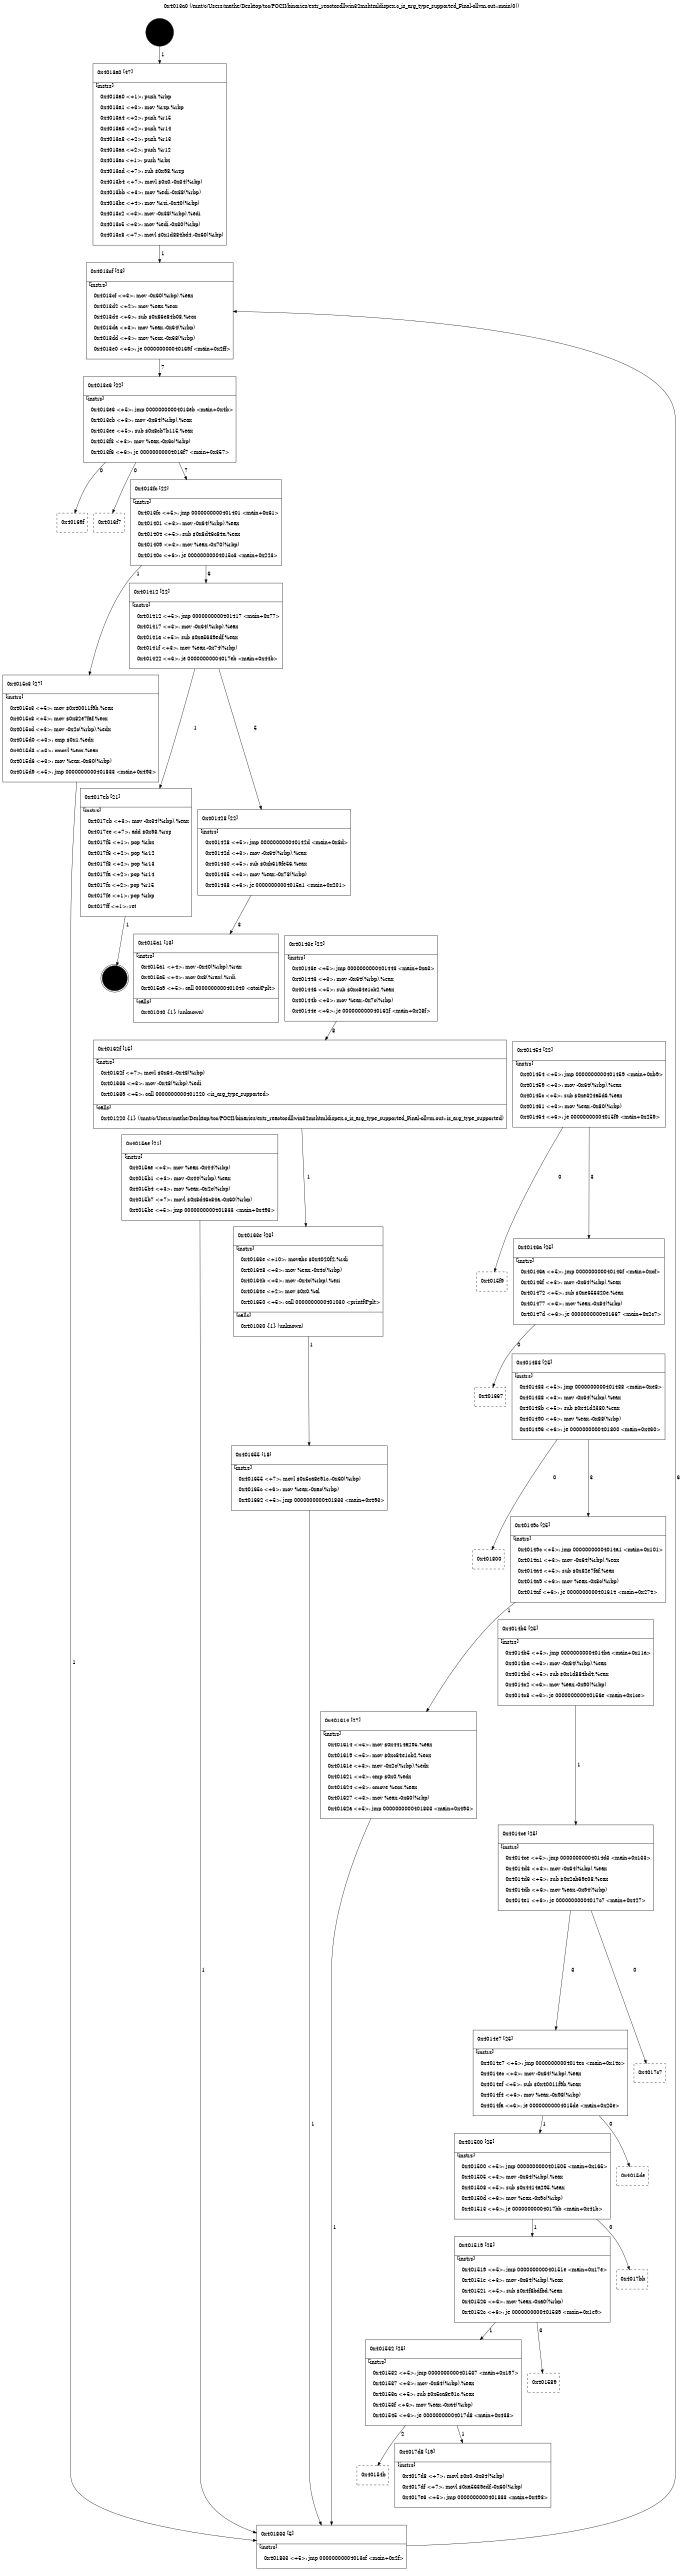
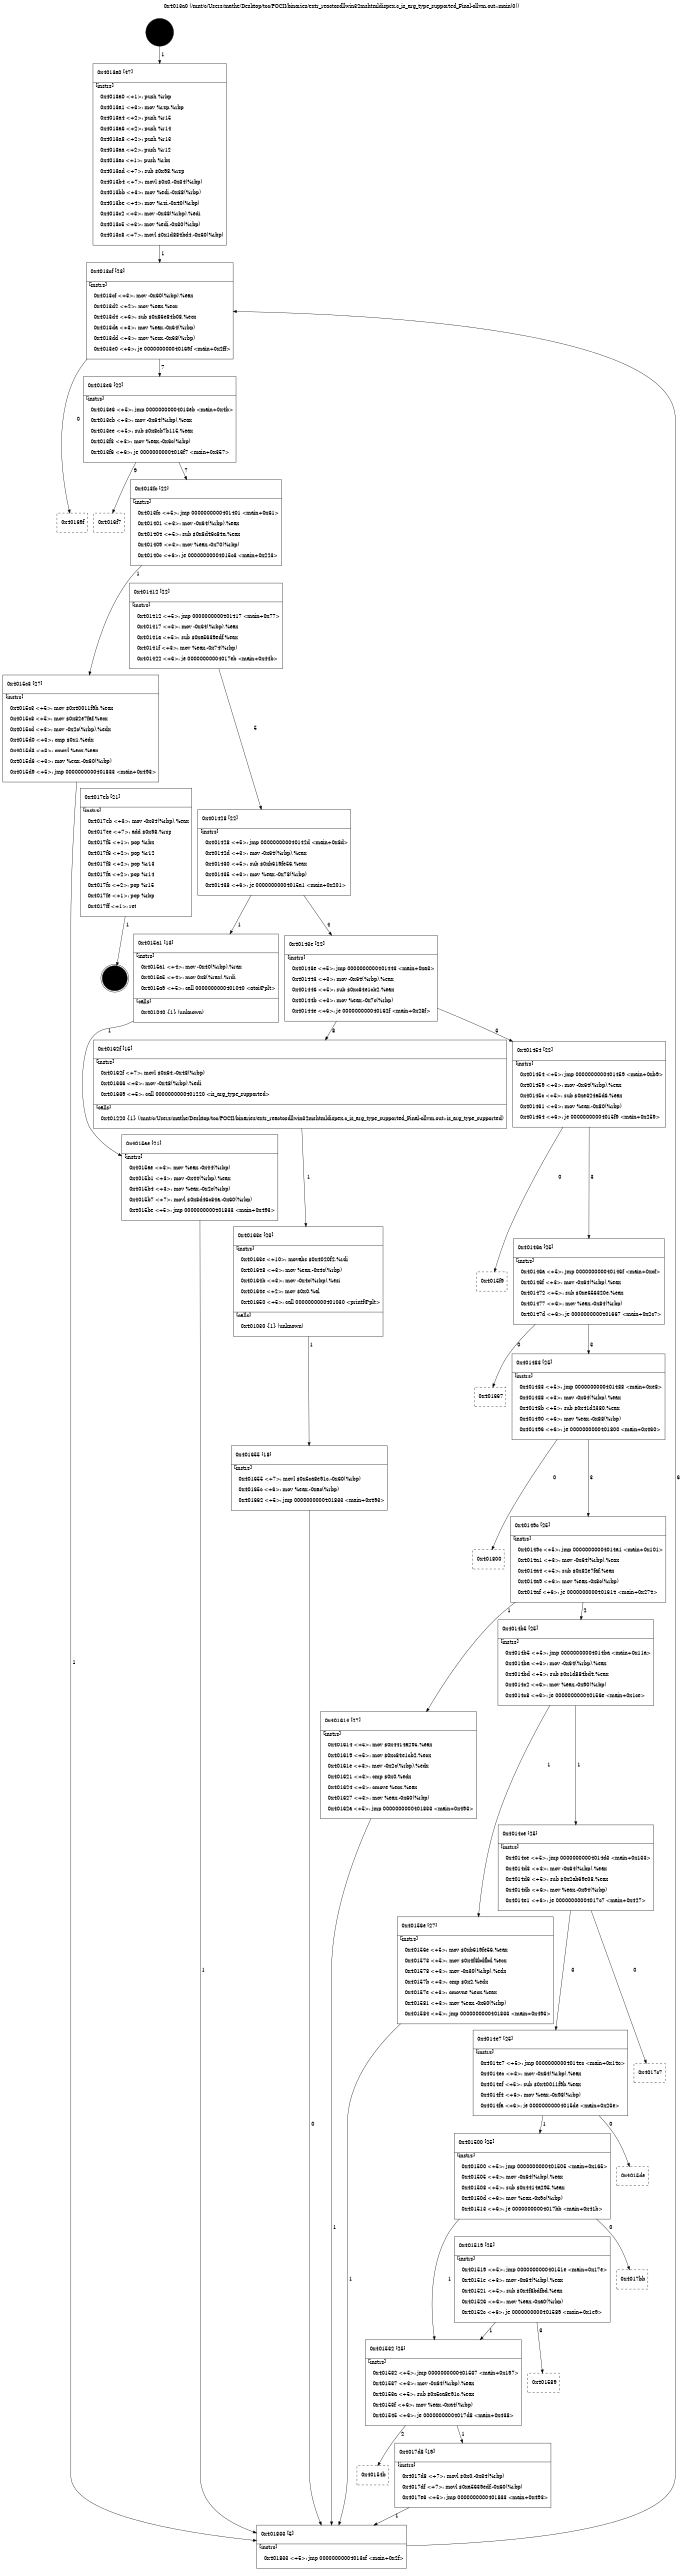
  digraph {
    label="0x4013a0 (/mnt/c/Users/mathe/Desktop/tcc/POCII/binaries/extr_reactosdllwin32mshtmldispex.c_is_arg_type_supported_Final-ollvm.out::main(0))"
    labelloc=t
    node [shape=record]
    Entry [fillcolor=black height=0.3 shape=circle style=filled width=0.3]
    n2 [label="{\n     0x4013a0 [47]\l\n     | [instrs]\l\n     &nbsp;&nbsp;0x4013a0 \<+1\>: push %rbp\l\n     &nbsp;&nbsp;0x4013a1 \<+3\>: mov %rsp,%rbp\l\n     &nbsp;&nbsp;0x4013a4 \<+2\>: push %r15\l\n     &nbsp;&nbsp;0x4013a6 \<+2\>: push %r14\l\n     &nbsp;&nbsp;0x4013a8 \<+2\>: push %r13\l\n     &nbsp;&nbsp;0x4013aa \<+2\>: push %r12\l\n     &nbsp;&nbsp;0x4013ac \<+1\>: push %rbx\l\n     &nbsp;&nbsp;0x4013ad \<+7\>: sub $0x98,%rsp\l\n     &nbsp;&nbsp;0x4013b4 \<+7\>: movl $0x0,-0x34(%rbp)\l\n     &nbsp;&nbsp;0x4013bb \<+3\>: mov %edi,-0x38(%rbp)\l\n     &nbsp;&nbsp;0x4013be \<+4\>: mov %rsi,-0x40(%rbp)\l\n     &nbsp;&nbsp;0x4013c2 \<+3\>: mov -0x38(%rbp),%edi\l\n     &nbsp;&nbsp;0x4013c5 \<+3\>: mov %edi,-0x30(%rbp)\l\n     &nbsp;&nbsp;0x4013c8 \<+7\>: movl $0x1d884bd4,-0x60(%rbp)\l\n  }"]
    n3 [label="{\n     0x4013cf [23]\l\n     | [instrs]\l\n     &nbsp;&nbsp;0x4013cf \<+3\>: mov -0x60(%rbp),%eax\l\n     &nbsp;&nbsp;0x4013d2 \<+2\>: mov %eax,%ecx\l\n     &nbsp;&nbsp;0x4013d4 \<+6\>: sub $0x86e84b08,%ecx\l\n     &nbsp;&nbsp;0x4013da \<+3\>: mov %eax,-0x64(%rbp)\l\n     &nbsp;&nbsp;0x4013dd \<+3\>: mov %ecx,-0x68(%rbp)\l\n     &nbsp;&nbsp;0x4013e0 \<+6\>: je 000000000040169f \<main+0x2ff\>\l\n  }"]
    n4 [label="{\n     0x40169f\l\n  }" style=dashed]
    n5 [label="{\n     0x4013e6 [22]\l\n     | [instrs]\l\n     &nbsp;&nbsp;0x4013e6 \<+5\>: jmp 00000000004013eb \<main+0x4b\>\l\n     &nbsp;&nbsp;0x4013eb \<+3\>: mov -0x64(%rbp),%eax\l\n     &nbsp;&nbsp;0x4013ee \<+5\>: sub $0x8cb7b115,%eax\l\n     &nbsp;&nbsp;0x4013f3 \<+3\>: mov %eax,-0x6c(%rbp)\l\n     &nbsp;&nbsp;0x4013f6 \<+6\>: je 00000000004016f7 \<main+0x357\>\l\n  }"]
    n6 [label="{\n     0x4016f7\l\n  }" style=dashed]
    n7 [label="{\n     0x4013fc [22]\l\n     | [instrs]\l\n     &nbsp;&nbsp;0x4013fc \<+5\>: jmp 0000000000401401 \<main+0x61\>\l\n     &nbsp;&nbsp;0x401401 \<+3\>: mov -0x64(%rbp),%eax\l\n     &nbsp;&nbsp;0x401404 \<+5\>: sub $0x8d46c84a,%eax\l\n     &nbsp;&nbsp;0x401409 \<+3\>: mov %eax,-0x70(%rbp)\l\n     &nbsp;&nbsp;0x40140c \<+6\>: je 00000000004015c3 \<main+0x223\>\l\n  }"]
    n8 [label="{\n     0x4015c3 [27]\l\n     | [instrs]\l\n     &nbsp;&nbsp;0x4015c3 \<+5\>: mov $0x40011f9b,%eax\l\n     &nbsp;&nbsp;0x4015c8 \<+5\>: mov $0x82e7faf,%ecx\l\n     &nbsp;&nbsp;0x4015cd \<+3\>: mov -0x2c(%rbp),%edx\l\n     &nbsp;&nbsp;0x4015d0 \<+3\>: cmp $0x1,%edx\l\n     &nbsp;&nbsp;0x4015d3 \<+3\>: cmovl %ecx,%eax\l\n     &nbsp;&nbsp;0x4015d6 \<+3\>: mov %eax,-0x60(%rbp)\l\n     &nbsp;&nbsp;0x4015d9 \<+5\>: jmp 0000000000401833 \<main+0x493\>\l\n  }"]
    n9 [label="{\n     0x401412 [22]\l\n     | [instrs]\l\n     &nbsp;&nbsp;0x401412 \<+5\>: jmp 0000000000401417 \<main+0x77\>\l\n     &nbsp;&nbsp;0x401417 \<+3\>: mov -0x64(%rbp),%eax\l\n     &nbsp;&nbsp;0x40141a \<+5\>: sub $0xa5639edf,%eax\l\n     &nbsp;&nbsp;0x40141f \<+3\>: mov %eax,-0x74(%rbp)\l\n     &nbsp;&nbsp;0x401422 \<+6\>: je 00000000004017eb \<main+0x44b\>\l\n  }"]
    Exit [fillcolor=black height=0.3 peripheries=2 shape=circle style=filled width=0.3]
    n11 [label="{\n     0x401833 [5]\l\n     | [instrs]\l\n     &nbsp;&nbsp;0x401833 \<+5\>: jmp 00000000004013cf \<main+0x2f\>\l\n  }"]
    n12 [label="{\n     0x4017eb [21]\l\n     | [instrs]\l\n     &nbsp;&nbsp;0x4017eb \<+3\>: mov -0x34(%rbp),%eax\l\n     &nbsp;&nbsp;0x4017ee \<+7\>: add $0x98,%rsp\l\n     &nbsp;&nbsp;0x4017f5 \<+1\>: pop %rbx\l\n     &nbsp;&nbsp;0x4017f6 \<+2\>: pop %r12\l\n     &nbsp;&nbsp;0x4017f8 \<+2\>: pop %r13\l\n     &nbsp;&nbsp;0x4017fa \<+2\>: pop %r14\l\n     &nbsp;&nbsp;0x4017fc \<+2\>: pop %r15\l\n     &nbsp;&nbsp;0x4017fe \<+1\>: pop %rbp\l\n     &nbsp;&nbsp;0x4017ff \<+1\>: ret\l\n  }"]
    n13 [label="{\n     0x401428 [22]\l\n     | [instrs]\l\n     &nbsp;&nbsp;0x401428 \<+5\>: jmp 000000000040142d \<main+0x8d\>\l\n     &nbsp;&nbsp;0x40142d \<+3\>: mov -0x64(%rbp),%eax\l\n     &nbsp;&nbsp;0x401430 \<+5\>: sub $0xb619fe56,%eax\l\n     &nbsp;&nbsp;0x401435 \<+3\>: mov %eax,-0x78(%rbp)\l\n     &nbsp;&nbsp;0x401438 \<+6\>: je 00000000004015a1 \<main+0x201\>\l\n  }"]
    n14 [label="{\n     0x40154b\l\n  }" style=dashed]
    n15 [label="{\n     0x4015a1 [13]\l\n     | [instrs]\l\n     &nbsp;&nbsp;0x4015a1 \<+4\>: mov -0x40(%rbp),%rax\l\n     &nbsp;&nbsp;0x4015a5 \<+4\>: mov 0x8(%rax),%rdi\l\n     &nbsp;&nbsp;0x4015a9 \<+5\>: call 0000000000401040 \<atoi@plt\>\l\n     | [calls]\l\n     &nbsp;&nbsp;0x401040 \{1\} (unknown)\l\n  }"]
    n16 [label="{\n     0x40143e [22]\l\n     | [instrs]\l\n     &nbsp;&nbsp;0x40143e \<+5\>: jmp 0000000000401443 \<main+0xa3\>\l\n     &nbsp;&nbsp;0x401443 \<+3\>: mov -0x64(%rbp),%eax\l\n     &nbsp;&nbsp;0x401446 \<+5\>: sub $0xc84e1cb2,%eax\l\n     &nbsp;&nbsp;0x40144b \<+3\>: mov %eax,-0x7c(%rbp)\l\n     &nbsp;&nbsp;0x40144e \<+6\>: je 000000000040162f \<main+0x28f\>\l\n  }"]
    n17 [label="{\n     0x4017d8 [19]\l\n     | [instrs]\l\n     &nbsp;&nbsp;0x4017d8 \<+7\>: movl $0x0,-0x34(%rbp)\l\n     &nbsp;&nbsp;0x4017df \<+7\>: movl $0xa5639edf,-0x60(%rbp)\l\n     &nbsp;&nbsp;0x4017e6 \<+5\>: jmp 0000000000401833 \<main+0x493\>\l\n  }"]
    n18 [label="{\n     0x4015ae [21]\l\n     | [instrs]\l\n     &nbsp;&nbsp;0x4015ae \<+3\>: mov %eax,-0x44(%rbp)\l\n     &nbsp;&nbsp;0x4015b1 \<+3\>: mov -0x44(%rbp),%eax\l\n     &nbsp;&nbsp;0x4015b4 \<+3\>: mov %eax,-0x2c(%rbp)\l\n     &nbsp;&nbsp;0x4015b7 \<+7\>: movl $0x8d46c84a,-0x60(%rbp)\l\n     &nbsp;&nbsp;0x4015be \<+5\>: jmp 0000000000401833 \<main+0x493\>\l\n  }"]
    n19 [label="{\n     0x40162f [15]\l\n     | [instrs]\l\n     &nbsp;&nbsp;0x40162f \<+7\>: movl $0x64,-0x48(%rbp)\l\n     &nbsp;&nbsp;0x401636 \<+3\>: mov -0x48(%rbp),%edi\l\n     &nbsp;&nbsp;0x401639 \<+5\>: call 0000000000401220 \<is_arg_type_supported\>\l\n     | [calls]\l\n     &nbsp;&nbsp;0x401220 \{1\} (/mnt/c/Users/mathe/Desktop/tcc/POCII/binaries/extr_reactosdllwin32mshtmldispex.c_is_arg_type_supported_Final-ollvm.out::is_arg_type_supported)\l\n  }"]
    n20 [label="{\n     0x401454 [22]\l\n     | [instrs]\l\n     &nbsp;&nbsp;0x401454 \<+5\>: jmp 0000000000401459 \<main+0xb9\>\l\n     &nbsp;&nbsp;0x401459 \<+3\>: mov -0x64(%rbp),%eax\l\n     &nbsp;&nbsp;0x40145c \<+5\>: sub $0xe324a5d6,%eax\l\n     &nbsp;&nbsp;0x401461 \<+3\>: mov %eax,-0x80(%rbp)\l\n     &nbsp;&nbsp;0x401464 \<+6\>: je 00000000004015f9 \<main+0x259\>\l\n  }"]
    n21 [label="{\n     0x401532 [25]\l\n     | [instrs]\l\n     &nbsp;&nbsp;0x401532 \<+5\>: jmp 0000000000401537 \<main+0x197\>\l\n     &nbsp;&nbsp;0x401537 \<+3\>: mov -0x64(%rbp),%eax\l\n     &nbsp;&nbsp;0x40153a \<+5\>: sub $0x5ca8e91c,%eax\l\n     &nbsp;&nbsp;0x40153f \<+6\>: mov %eax,-0xa4(%rbp)\l\n     &nbsp;&nbsp;0x401545 \<+6\>: je 00000000004017d8 \<main+0x438\>\l\n  }"]
    n22 [label="{\n     0x40163e [23]\l\n     | [instrs]\l\n     &nbsp;&nbsp;0x40163e \<+10\>: movabs $0x4020f2,%rdi\l\n     &nbsp;&nbsp;0x401648 \<+3\>: mov %eax,-0x4c(%rbp)\l\n     &nbsp;&nbsp;0x40164b \<+3\>: mov -0x4c(%rbp),%esi\l\n     &nbsp;&nbsp;0x40164e \<+2\>: mov $0x0,%al\l\n     &nbsp;&nbsp;0x401650 \<+5\>: call 0000000000401030 \<printf@plt\>\l\n     | [calls]\l\n     &nbsp;&nbsp;0x401030 \{1\} (unknown)\l\n  }"]
    n23 [label="{\n     0x4015f9\l\n  }" style=dashed]
    n24 [label="{\n     0x40146a [25]\l\n     | [instrs]\l\n     &nbsp;&nbsp;0x40146a \<+5\>: jmp 000000000040146f \<main+0xcf\>\l\n     &nbsp;&nbsp;0x40146f \<+3\>: mov -0x64(%rbp),%eax\l\n     &nbsp;&nbsp;0x401472 \<+5\>: sub $0xe656320e,%eax\l\n     &nbsp;&nbsp;0x401477 \<+6\>: mov %eax,-0x84(%rbp)\l\n     &nbsp;&nbsp;0x40147d \<+6\>: je 0000000000401667 \<main+0x2c7\>\l\n  }"]
    n25 [label="{\n     0x401589\l\n  }" style=dashed]
    n26 [label="{\n     0x401655 [18]\l\n     | [instrs]\l\n     &nbsp;&nbsp;0x401655 \<+7\>: movl $0x5ca8e91c,-0x60(%rbp)\l\n     &nbsp;&nbsp;0x40165c \<+6\>: mov %eax,-0xac(%rbp)\l\n     &nbsp;&nbsp;0x401662 \<+5\>: jmp 0000000000401833 \<main+0x493\>\l\n  }"]
    n27 [label="{\n     0x401667\l\n  }" style=dashed]
    n28 [label="{\n     0x401483 [25]\l\n     | [instrs]\l\n     &nbsp;&nbsp;0x401483 \<+5\>: jmp 0000000000401488 \<main+0xe8\>\l\n     &nbsp;&nbsp;0x401488 \<+3\>: mov -0x64(%rbp),%eax\l\n     &nbsp;&nbsp;0x40148b \<+5\>: sub $0x41d2380,%eax\l\n     &nbsp;&nbsp;0x401490 \<+6\>: mov %eax,-0x88(%rbp)\l\n     &nbsp;&nbsp;0x401496 \<+6\>: je 0000000000401800 \<main+0x460\>\l\n  }"]
    n29 [label="{\n     0x401519 [25]\l\n     | [instrs]\l\n     &nbsp;&nbsp;0x401519 \<+5\>: jmp 000000000040151e \<main+0x17e\>\l\n     &nbsp;&nbsp;0x40151e \<+3\>: mov -0x64(%rbp),%eax\l\n     &nbsp;&nbsp;0x401521 \<+5\>: sub $0x4f8bdfbd,%eax\l\n     &nbsp;&nbsp;0x401526 \<+6\>: mov %eax,-0xa0(%rbp)\l\n     &nbsp;&nbsp;0x40152c \<+6\>: je 0000000000401589 \<main+0x1e9\>\l\n  }"]
    n30 [label="{\n     0x401800\l\n  }" style=dashed]
    n31 [label="{\n     0x40149c [25]\l\n     | [instrs]\l\n     &nbsp;&nbsp;0x40149c \<+5\>: jmp 00000000004014a1 \<main+0x101\>\l\n     &nbsp;&nbsp;0x4014a1 \<+3\>: mov -0x64(%rbp),%eax\l\n     &nbsp;&nbsp;0x4014a4 \<+5\>: sub $0x82e7faf,%eax\l\n     &nbsp;&nbsp;0x4014a9 \<+6\>: mov %eax,-0x8c(%rbp)\l\n     &nbsp;&nbsp;0x4014af \<+6\>: je 0000000000401614 \<main+0x274\>\l\n  }"]
    n32 [label="{\n     0x4017bb\l\n  }" style=dashed]
    n33 [label="{\n     0x401614 [27]\l\n     | [instrs]\l\n     &nbsp;&nbsp;0x401614 \<+5\>: mov $0x4414a295,%eax\l\n     &nbsp;&nbsp;0x401619 \<+5\>: mov $0xc84e1cb2,%ecx\l\n     &nbsp;&nbsp;0x40161e \<+3\>: mov -0x2c(%rbp),%edx\l\n     &nbsp;&nbsp;0x401621 \<+3\>: cmp $0x0,%edx\l\n     &nbsp;&nbsp;0x401624 \<+3\>: cmove %ecx,%eax\l\n     &nbsp;&nbsp;0x401627 \<+3\>: mov %eax,-0x60(%rbp)\l\n     &nbsp;&nbsp;0x40162a \<+5\>: jmp 0000000000401833 \<main+0x493\>\l\n  }"]
    n34 [label="{\n     0x4014b5 [25]\l\n     | [instrs]\l\n     &nbsp;&nbsp;0x4014b5 \<+5\>: jmp 00000000004014ba \<main+0x11a\>\l\n     &nbsp;&nbsp;0x4014ba \<+3\>: mov -0x64(%rbp),%eax\l\n     &nbsp;&nbsp;0x4014bd \<+5\>: sub $0x1d884bd4,%eax\l\n     &nbsp;&nbsp;0x4014c2 \<+6\>: mov %eax,-0x90(%rbp)\l\n     &nbsp;&nbsp;0x4014c8 \<+6\>: je 000000000040156e \<main+0x1ce\>\l\n  }"]
    n35 [label="{\n     0x401500 [25]\l\n     | [instrs]\l\n     &nbsp;&nbsp;0x401500 \<+5\>: jmp 0000000000401505 \<main+0x165\>\l\n     &nbsp;&nbsp;0x401505 \<+3\>: mov -0x64(%rbp),%eax\l\n     &nbsp;&nbsp;0x401508 \<+5\>: sub $0x4414a295,%eax\l\n     &nbsp;&nbsp;0x40150d \<+6\>: mov %eax,-0x9c(%rbp)\l\n     &nbsp;&nbsp;0x401513 \<+6\>: je 00000000004017bb \<main+0x41b\>\l\n  }"]
+   n36 [label="{\n     0x40156e [27]\l\n     | [instrs]\l\n     &nbsp;&nbsp;0x40156e \<+5\>: mov $0xb619fe56,%eax\l\n     &nbsp;&nbsp;0x401573 \<+5\>: mov $0x4f8bdfbd,%ecx\l\n     &nbsp;&nbsp;0x401578 \<+3\>: mov -0x30(%rbp),%edx\l\n     &nbsp;&nbsp;0x40157b \<+3\>: cmp $0x2,%edx\l\n     &nbsp;&nbsp;0x40157e \<+3\>: cmovne %ecx,%eax\l\n     &nbsp;&nbsp;0x401581 \<+3\>: mov %eax,-0x60(%rbp)\l\n     &nbsp;&nbsp;0x401584 \<+5\>: jmp 0000000000401833 \<main+0x493\>\l\n  }"]
    n37 [label="{\n     0x4014ce [25]\l\n     | [instrs]\l\n     &nbsp;&nbsp;0x4014ce \<+5\>: jmp 00000000004014d3 \<main+0x133\>\l\n     &nbsp;&nbsp;0x4014d3 \<+3\>: mov -0x64(%rbp),%eax\l\n     &nbsp;&nbsp;0x4014d6 \<+5\>: sub $0x2ab69e08,%eax\l\n     &nbsp;&nbsp;0x4014db \<+6\>: mov %eax,-0x94(%rbp)\l\n     &nbsp;&nbsp;0x4014e1 \<+6\>: je 00000000004017c7 \<main+0x427\>\l\n  }"]
    n38 [label="{\n     0x4015de\l\n  }" style=dashed]
    n39 [label="{\n     0x4014e7 [25]\l\n     | [instrs]\l\n     &nbsp;&nbsp;0x4014e7 \<+5\>: jmp 00000000004014ec \<main+0x14c\>\l\n     &nbsp;&nbsp;0x4014ec \<+3\>: mov -0x64(%rbp),%eax\l\n     &nbsp;&nbsp;0x4014ef \<+5\>: sub $0x40011f9b,%eax\l\n     &nbsp;&nbsp;0x4014f4 \<+6\>: mov %eax,-0x98(%rbp)\l\n     &nbsp;&nbsp;0x4014fa \<+6\>: je 00000000004015de \<main+0x23e\>\l\n  }"]
    n40 [label="{\n     0x4017c7\l\n  }" style=dashed]
    Entry -> n2 [label=" 1"]
    n2 -> n3 [label=" 1"]
-   n5 -> n4 [label=" 0"]
+   n3 -> n4 [label=" 0"]
    n3 -> n5 [label=" 7"]
-   n5 -> n6 [label=" 0"]
+   n5 -> n6 [label=" 9"]
    n5 -> n7 [label=" 7"]
    n7 -> n8 [label=" 1"]
-   n7 -> n9 [label=" 6"]
    n8 -> n11 [label=" 1"]
-   n9 -> n12 [label=" 1"]
    n9 -> n13 [label=" 5"]
    n11 -> n3 [label=" 6"]
    n12 -> Exit [label=" 1"]
-   n13 -> n15 [label=" 3"]
+   n13 -> n15 [label=" 1"]
+   n13 -> n16 [label=" 4"]
+   n15 -> n18 [label=" 1"]
    n16 -> n19 [label=" 8"]
+   n16 -> n20 [label=" 3"]
+   n17 -> n11 [label=" 1"]
    n18 -> n11 [label=" 1"]
    n19 -> n22 [label=" 1"]
    n20 -> n23 [label=" 0"]
    n20 -> n24 [label=" 3"]
    n21 -> n14 [label=" 2"]
    n21 -> n17 [label=" 1"]
    n22 -> n26 [label=" 1"]
    n24 -> n27 [label=" 0"]
-   n26 -> n11 [label=" 1"]
+   n24 -> n28 [label=" 3"]
+   n26 -> n11 [label=" 0"]
    n28 -> n30 [label=" 0"]
    n28 -> n31 [label=" 3"]
    n29 -> n21 [label=" 1"]
    n29 -> n25 [label=" 3"]
    n31 -> n33 [label=" 1"]
+   n31 -> n34 [label=" 2"]
    n33 -> n11 [label=" 1"]
+   n34 -> n36 [label=" 1"]
    n34 -> n37 [label=" 1"]
-   n35 -> n29 [label=" 1"]
+   n35 -> n21 [label=" 1"]
    n35 -> n32 [label=" 0"]
+   n36 -> n11 [label=" 1"]
    n37 -> n39 [label=" 3"]
    n37 -> n40 [label=" 0"]
    n39 -> n35 [label=" 1"]
    n39 -> n38 [label=" 0"]
  }
